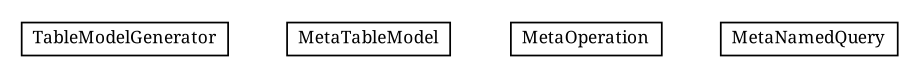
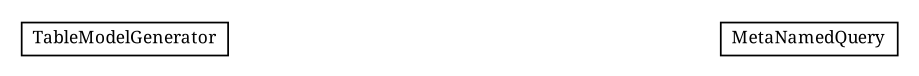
  digraph {
    nodesep=0.25
    ranksep=0.5
    fontname="Noto Serif"
    node [fontcolor=black fontname="Noto Serif" fontsize=10.0 shape=plaintext]
    n1 [label=<<table title="net.trajano.apt.jpa.internal.TableModelGenerator" border="0" cellborder="1" cellspacing="0" cellpadding="2" port="p" href="./TableModelGenerator.html"> 		<tr><td><table border="0" cellspacing="0" cellpadding="1"> <tr><td align="center" balign="center"> TableModelGenerator </td></tr> 		</table></td></tr> 		</table>>]
-   n2 [label=<<table title="net.trajano.apt.jpa.internal.MetaTableModel" border="0" cellborder="1" cellspacing="0" cellpadding="2" port="p" href="./MetaTableModel.html"> 		<tr><td><table border="0" cellspacing="0" cellpadding="1"> <tr><td align="center" balign="center"> MetaTableModel </td></tr> 		</table></td></tr> 		</table>>]
-   n3 [label=<<table title="net.trajano.apt.jpa.internal.MetaOperation" border="0" cellborder="1" cellspacing="0" cellpadding="2" port="p" href="./MetaOperation.html"> 		<tr><td><table border="0" cellspacing="0" cellpadding="1"> <tr><td align="center" balign="center"> MetaOperation </td></tr> 		</table></td></tr> 		</table>>]
    n4 [label=<<table title="net.trajano.apt.jpa.internal.MetaNamedQuery" border="0" cellborder="1" cellspacing="0" cellpadding="2" port="p" href="./MetaNamedQuery.html"> 		<tr><td><table border="0" cellspacing="0" cellpadding="1"> <tr><td align="center" balign="center"> MetaNamedQuery </td></tr> 		</table></td></tr> 		</table>>]
  }
